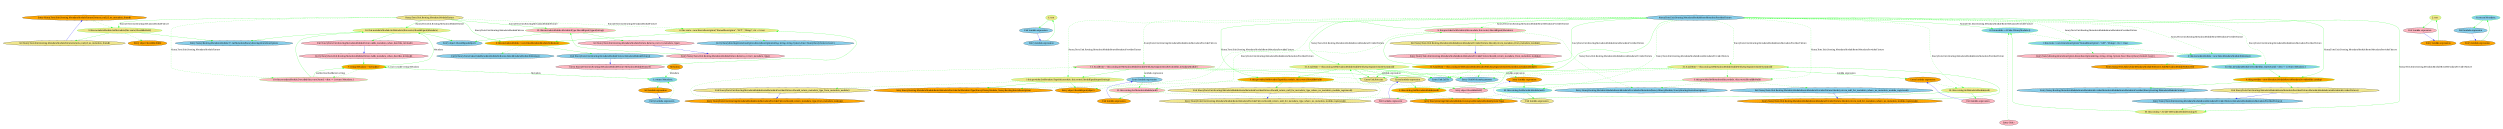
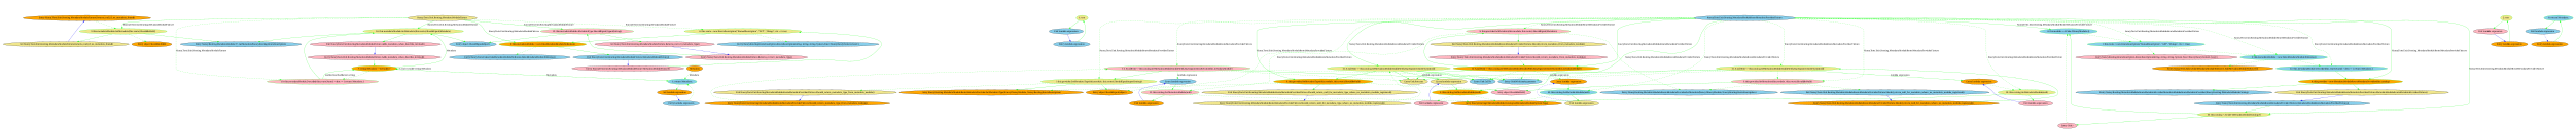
  digraph {
    fontname="Noto Serif"
    node [cluster="lambda expression" file="MetadataModuleRouteMetadataProviderFixture.cs" fillcolor=skyblue fontname="Noto Serif" style=filled]
    edge [color=green fontname="Noto Serif" style=solid]
    n1 [cluster="Nancy.Tests.Unit.Routing.MetadataModuleFixture.Returns_null_if_no_metadata_found()" file="MetadataModuleFixture.cs" fillcolor=orange label="Entry Nancy.Tests.Unit.Routing.MetadataModuleFixture.Returns_null_if_no_metadata_found()" span="33-33"]
    n2 [cluster="Nancy.Tests.Unit.Routing.MetadataModuleFixture.Returns_null_if_no_metadata_found()" color=green community=0 file="MetadataModuleFixture.cs" fillcolor=khaki label="3: this.metadataModule.GetMetadata(this.route).ShouldBeNull()" span="36-36"]
    n3 [cluster="Nancy.Tests.Unit.Routing.MetadataModuleFixture.Returns_null_if_no_metadata_found()" file="MetadataModuleFixture.cs" fillcolor=khaki label="Exit Nancy.Tests.Unit.Routing.MetadataModuleFixture.Returns_null_if_no_metadata_found()" span="33-33"]
    n4 [cluster="object.ShouldBeNull()" file="MetadataModuleFixture.cs" fillcolor=orange label="Entry object.ShouldBeNull()" span="145-145"]
    n5 [cluster="Nancy.Routing.MetadataModule<T>.GetMetadata(Nancy.Routing.RouteDescription)" file="MetadataModuleFixture.cs" label="Entry Nancy.Routing.MetadataModule<T>.GetMetadata(Nancy.Routing.RouteDescription)" span="30-30"]
    n6 [cluster="object.ShouldEqual(object)" file="MetadataModuleFixture.cs" label="Entry object.ShouldEqual(object)" span="105-105"]
    n7 [cluster="Nancy.Tests.Unit.Routing.MetadataModuleFixture.MetadataModuleFixture()" file="MetadataModuleFixture.cs" fillcolor=lightpink label="Entry Nancy.Tests.Unit.Routing.MetadataModuleFixture.MetadataModuleFixture()" span="13-13"]
    n8 [cluster="Nancy.Tests.Unit.Routing.MetadataModuleFixture.MetadataModuleFixture()" color=green community=0 file="MetadataModuleFixture.cs" fillcolor=khaki label="4: this.route = new RouteDescription(''NamedDescription'', ''GET'', ''/things'', ctx => true)" span="15-15"]
    n9 [cluster="Nancy.Tests.Unit.Routing.MetadataModuleFixture.MetadataModuleFixture()" color=green community=0 file="MetadataModuleFixture.cs" fillcolor=orange label="8: this.metadataModule = new FakeMetadataModuleNoRoutes()" span="16-16"]
    n10 [cluster="Nancy.Routing.RouteDescription.RouteDescription(string, string, string, System.Func<Nancy.NancyContext, bool>)" file="MetadataModuleFixture.cs" label="Entry Nancy.Routing.RouteDescription.RouteDescription(string, string, string, System.Func<Nancy.NancyContext, bool>)" span="17-17"]
    n11 [cluster="Nancy.Tests.Unit.Routing.MetadataModuleFixture.MetadataModuleFixture()" file="MetadataModuleFixture.cs" label="Exit Nancy.Tests.Unit.Routing.MetadataModuleFixture.MetadataModuleFixture()" span="13-13"]
    n12 [cluster="Nancy.Tests.Fakes.FakeMetadataModuleNoRoutes.FakeMetadataModuleNoRoutes()" file="MetadataModuleFixture.cs" label="Entry Nancy.Tests.Fakes.FakeMetadataModuleNoRoutes.FakeMetadataModuleNoRoutes()" span="4-4"]
    n13 [cluster="Nancy.Tests.Unit.Routing.MetadataModuleFixture.Adds_metadata_when_describe_invoked()" file="MetadataModuleFixture.cs" fillcolor=lightpink label="Entry Nancy.Tests.Unit.Routing.MetadataModuleFixture.Adds_metadata_when_describe_invoked()" span="20-20"]
    n14 [cluster="Nancy.Tests.Unit.Routing.MetadataModuleFixture.Adds_metadata_when_describe_invoked()" color=green community=0 file="MetadataModuleFixture.cs" fillcolor=orange label="7: string Metadata = ''metadata''" span="23-23"]
    n15 [cluster="Nancy.Tests.Unit.Routing.MetadataModuleFixture.Adds_metadata_when_describe_invoked()" color=green community=0 file="MetadataModuleFixture.cs" fillcolor=lightpink label="10: this.metadataModule.Describe[this.route.Name] = desc => { return Metadata; }" span="26-26"]
    n16 [cluster="Nancy.Tests.Unit.Routing.MetadataModuleFixture.Adds_metadata_when_describe_invoked()" color=green community=0 file="MetadataModuleFixture.cs" fillcolor=khaki label="14: this.metadataModule.GetMetadata(this.route).ShouldEqual(Metadata)" span="29-29"]
    n17 [color=green community=0 file="MetadataModuleFixture.cs" label="1: return Metadata;" span="26-26"]
    n18 [cluster="Nancy.Tests.Unit.Routing.MetadataModuleFixture.Adds_metadata_when_describe_invoked()" file="MetadataModuleFixture.cs" fillcolor=lightpink label="Exit Nancy.Tests.Unit.Routing.MetadataModuleFixture.Adds_metadata_when_describe_invoked()" span="20-20"]
    n19 [file="MetadataModuleFixture.cs" fillcolor=orange label="Exit lambda expression" span="26-26"]
    n20 [file="MetadataModuleFixture.cs" label="Entry lambda expression" span="26-26"]
    n21 [color=green community=0 file="MetadataModuleFixture.cs" fillcolor=khaki label="1: true" span="15-15"]
    n22 [file="MetadataModuleFixture.cs" label="Exit lambda expression" span="15-15"]
    n23 [file="MetadataModuleFixture.cs" label="Entry lambda expression" span="15-15"]
    n24 [cluster="Nancy.Tests.Unit.Routing.MetadataModuleFixture.Returns_correct_metadata_type()" file="MetadataModuleFixture.cs" fillcolor=lightpink label="Entry Nancy.Tests.Unit.Routing.MetadataModuleFixture.Returns_correct_metadata_type()" span="40-40"]
    n25 [cluster="Nancy.Tests.Unit.Routing.MetadataModuleFixture.Returns_correct_metadata_type()" color=green community=0 file="MetadataModuleFixture.cs" fillcolor=lightpink label="13: this.metadataModule.MetadataType.ShouldEqual(typeof(string))" span="42-42"]
    n26 [cluster="Nancy.Tests.Unit.Routing.MetadataModuleFixture.Returns_correct_metadata_type()" file="MetadataModuleFixture.cs" fillcolor=lightpink label="Exit Nancy.Tests.Unit.Routing.MetadataModuleFixture.Returns_correct_metadata_type()" span="40-40"]
    n27 [file="MetadataModuleFixture.cs" fillcolor=khaki label="Nancy.Tests.Unit.Routing.MetadataModuleFixture" cluster=""]
    n28 [file="MetadataModuleFixture.cs" fillcolor=orange label=Metadata cluster=""]
    n29 [cluster="object.ShouldEqual(object)" fillcolor=orange label="Entry object.ShouldEqual(object)" span="105-105"]
    n30 [cluster="Unk.>" fillcolor=lightpink label="Entry Unk.>"]
    n31 [cluster="Nancy.Tests.Unit.Routing.MetadataModuleRouteMetadataProviderFixture.MetadataModuleRouteMetadataProviderFixture()" color=green community=0 label="6: this.module = A.Fake<INancyModule>()" span="21-21"]
    n32 [cluster="Nancy.Tests.Fakes.FakeMetadataModuleNoRoutes.FakeMetadataModuleNoRoutes()" fillcolor=orange label="Entry Nancy.Tests.Fakes.FakeMetadataModuleNoRoutes.FakeMetadataModuleNoRoutes()" span="4-4"]
    n33 [cluster="object.ShouldBeNull()" fillcolor=lightpink label="Entry object.ShouldBeNull()" span="145-145"]
    n34 [cluster="Nancy.Routing.IMetadataModuleCatalog.GetMetadataModule(System.Type)" fillcolor=orange label="Entry Nancy.Routing.IMetadataModuleCatalog.GetMetadataModule(System.Type)" span="14-14"]
    n35 [cluster="Nancy.Tests.Unit.Routing.MetadataModuleRouteMetadataProviderFixture.Should_return_metadata_from_metadata_module()" fillcolor=lightpink label="Entry Nancy.Tests.Unit.Routing.MetadataModuleRouteMetadataProviderFixture.Should_return_metadata_from_metadata_module()" span="60-60"]
    n36 [cluster="Nancy.Tests.Unit.Routing.MetadataModuleRouteMetadataProviderFixture.Should_return_metadata_from_metadata_module()" color=green community=0 fillcolor=orange label="11: A.CallTo(() => this.catalog.GetMetadataModule(null)).WithAnyArguments().Returns(this.metadataModule)" span="63-63"]
    n37 [cluster="Nancy.Tests.Unit.Routing.MetadataModuleRouteMetadataProviderFixture.Should_return_metadata_from_metadata_module()" color=green community=0 fillcolor=lightpink label="9: this.provider.GetMetadata(this.module, this.route).ShouldEqual(Metadata)" span="66-66"]
    n38 [cluster="Unk.CallTo" label="Entry Unk.CallTo"]
    n39 [cluster="Unk.WithAnyArguments" label="Entry Unk.WithAnyArguments"]
    n40 [cluster="Unk.Returns" fillcolor=khaki label="Entry Unk.Returns"]
    n41 [fillcolor=orange label="Entry lambda expression" span="63-63"]
    n42 [cluster="Nancy.Tests.Unit.Routing.MetadataModuleRouteMetadataProviderFixture.Should_return_metadata_from_metadata_module()" fillcolor=khaki label="Exit Nancy.Tests.Unit.Routing.MetadataModuleRouteMetadataProviderFixture.Should_return_metadata_from_metadata_module()" span="60-60"]
    n43 [cluster="Nancy.Routing.MetadataModuleRouteMetadataProvider.GetMetadata(Nancy.INancyModule, Nancy.Routing.RouteDescription)" label="Entry Nancy.Routing.MetadataModuleRouteMetadataProvider.GetMetadata(Nancy.INancyModule, Nancy.Routing.RouteDescription)" span="20-20"]
    n44 [color=green community=0 label="10: this.catalog.GetMetadataModule(null)" span="63-63"]
    n45 [cluster="Nancy.Routing.MetadataModuleRouteMetadataProvider.MetadataModuleRouteMetadataProvider(Nancy.Routing.IMetadataModuleCatalog)" label="Entry Nancy.Routing.MetadataModuleRouteMetadataProvider.MetadataModuleRouteMetadataProvider(Nancy.Routing.IMetadataModuleCatalog)" span="8-8"]
    n46 [cluster="Nancy.Tests.Unit.Routing.MetadataModuleRouteMetadataProviderFixture.Should_return_null_for_metadata_type_where_no_metadata_module_registered()" fillcolor=khaki label="Entry Nancy.Tests.Unit.Routing.MetadataModuleRouteMetadataProviderFixture.Should_return_null_for_metadata_type_where_no_metadata_module_registered()" span="30-30"]
    n47 [cluster="Nancy.Tests.Unit.Routing.MetadataModuleRouteMetadataProviderFixture.Should_return_null_for_metadata_type_where_no_metadata_module_registered()" color=green community=0 fillcolor=khaki label="11: A.CallTo(() => this.catalog.GetMetadataModule(null)).WithAnyArguments().Returns(null)" span="33-33"]
    n48 [cluster="Nancy.Tests.Unit.Routing.MetadataModuleRouteMetadataProviderFixture.Should_return_null_for_metadata_type_where_no_metadata_module_registered()" color=green community=0 fillcolor=orange label="9: this.provider.GetMetadataType(this.module, this.route).ShouldBeNull()" span="36-36"]
    n49 [fillcolor=khaki label="Entry lambda expression" span="33-33"]
    n50 [cluster="Nancy.Tests.Unit.Routing.MetadataModuleRouteMetadataProviderFixture.Should_return_null_for_metadata_type_where_no_metadata_module_registered()" fillcolor=khaki label="Exit Nancy.Tests.Unit.Routing.MetadataModuleRouteMetadataProviderFixture.Should_return_null_for_metadata_type_where_no_metadata_module_registered()" span="30-30"]
    n51 [cluster="Nancy.Routing.MetadataModuleRouteMetadataProvider.GetMetadataType(Nancy.INancyModule, Nancy.Routing.RouteDescription)" fillcolor=orange label="Entry Nancy.Routing.MetadataModuleRouteMetadataProvider.GetMetadataType(Nancy.INancyModule, Nancy.Routing.RouteDescription)" span="13-13"]
    n52 [color=green community=0 fillcolor=orange label="5: this.catalog.GetMetadataModule(null)" span="33-33"]
    n53 [cluster="Nancy.Tests.Unit.Routing.MetadataModuleRouteMetadataProviderFixture.Should_return_null_for_metadata_where_no_metadata_module_registered()" fillcolor=orange label="Entry Nancy.Tests.Unit.Routing.MetadataModuleRouteMetadataProviderFixture.Should_return_null_for_metadata_where_no_metadata_module_registered()" span="40-40"]
    n54 [cluster="Nancy.Tests.Unit.Routing.MetadataModuleRouteMetadataProviderFixture.Should_return_null_for_metadata_where_no_metadata_module_registered()" color=green community=0 fillcolor=khaki label="11: A.CallTo(() => this.catalog.GetMetadataModule(null)).WithAnyArguments().Returns(null)" span="43-43"]
    n55 [cluster="Nancy.Tests.Unit.Routing.MetadataModuleRouteMetadataProviderFixture.Should_return_null_for_metadata_where_no_metadata_module_registered()" color=green community=0 fillcolor=lightpink label="0: this.provider.GetMetadata(this.module, this.route).ShouldBeNull()" span="46-46"]
    n56 [fillcolor=orange label="Entry lambda expression" span="43-43"]
    n57 [cluster="Nancy.Tests.Unit.Routing.MetadataModuleRouteMetadataProviderFixture.Should_return_null_for_metadata_where_no_metadata_module_registered()" label="Exit Nancy.Tests.Unit.Routing.MetadataModuleRouteMetadataProviderFixture.Should_return_null_for_metadata_where_no_metadata_module_registered()" span="40-40"]
    n58 [color=green community=0 fillcolor=khaki label="10: this.catalog.GetMetadataModule(null)" span="43-43"]
    n59 [cluster="Nancy.Routing.RouteDescription.RouteDescription(string, string, string, System.Func<Nancy.NancyContext, bool>)" fillcolor=lightpink label="Entry Nancy.Routing.RouteDescription.RouteDescription(string, string, string, System.Func<Nancy.NancyContext, bool>)" span="17-17"]
    n60 [fillcolor=khaki label="Exit lambda expression" span="63-63"]
    n61 [color=green community=0 fillcolor=khaki label="2: true" span="22-22"]
    n62 [fillcolor=lightpink label="Exit lambda expression" span="22-22"]
    n63 [fillcolor=orange label="Entry lambda expression" span="22-22"]
    n64 [color=green community=0 label="8: return Metadata;" span="24-24"]
    n65 [label="Exit lambda expression" span="24-24"]
    n66 [fillcolor=orange label="Entry lambda expression" span="24-24"]
    n67 [fillcolor=lightpink label="Exit lambda expression" span="33-33"]
    n68 [fillcolor=lightpink label="Exit lambda expression" span="43-43"]
    n69 [label="Entry lambda expression" span="53-53"]
    n70 [color=green community=0 fillcolor=lightpink label="13: this.catalog.GetMetadataModule(null)" span="53-53"]
    n71 [fillcolor=orange label="Exit lambda expression" span="53-53"]
    n72 [cluster="Nancy.Tests.Unit.Routing.MetadataModuleRouteMetadataProviderFixture.Should_return_metadata_type_from_metadata_module()" fillcolor=orange label="Entry Nancy.Tests.Unit.Routing.MetadataModuleRouteMetadataProviderFixture.Should_return_metadata_type_from_metadata_module()" span="50-50"]
    n73 [cluster="Nancy.Tests.Unit.Routing.MetadataModuleRouteMetadataProviderFixture.Should_return_metadata_type_from_metadata_module()" color=green community=0 fillcolor=lightpink label="11: A.CallTo(() => this.catalog.GetMetadataModule(null)).WithAnyArguments().Returns(this.metadataModule)" span="53-53"]
    n74 [cluster="Nancy.Tests.Unit.Routing.MetadataModuleRouteMetadataProviderFixture.Should_return_metadata_type_from_metadata_module()" color=green community=0 fillcolor=khaki label="6: this.provider.GetMetadataType(this.module, this.route).ShouldEqual(typeof(string))" span="56-56"]
    n75 [cluster="Nancy.Tests.Unit.Routing.MetadataModuleRouteMetadataProviderFixture.Should_return_metadata_type_from_metadata_module()" fillcolor=khaki label="Exit Nancy.Tests.Unit.Routing.MetadataModuleRouteMetadataProviderFixture.Should_return_metadata_type_from_metadata_module()" span="50-50"]
    n76 [cluster="Nancy.Tests.Unit.Routing.MetadataModuleRouteMetadataProviderFixture.MetadataModuleRouteMetadataProviderFixture()" label="Entry Nancy.Tests.Unit.Routing.MetadataModuleRouteMetadataProviderFixture.MetadataModuleRouteMetadataProviderFixture()" span="18-18"]
    n77 [cluster="Nancy.Tests.Unit.Routing.MetadataModuleRouteMetadataProviderFixture.MetadataModuleRouteMetadataProviderFixture()" color=green community=0 fillcolor=khaki label="10: this.catalog = A.Fake<IMetadataModuleCatalog>()" span="20-20"]
    n78 [cluster="Nancy.Tests.Unit.Routing.MetadataModuleRouteMetadataProviderFixture.MetadataModuleRouteMetadataProviderFixture()" color=green community=0 label="2: this.route = new RouteDescription(''NamedDescription'', ''GET'', ''/things'', ctx => true)" span="22-22"]
    n79 [cluster="Nancy.Tests.Unit.Routing.MetadataModuleRouteMetadataProviderFixture.MetadataModuleRouteMetadataProviderFixture()" color=green community=0 label="6: this.metadataModule = new FakeMetadataModuleNoRoutes()" span="23-23"]
    n80 [cluster="Nancy.Tests.Unit.Routing.MetadataModuleRouteMetadataProviderFixture.MetadataModuleRouteMetadataProviderFixture()" color=green community=0 label="12: this.metadataModule.Describe[this.route.Name] = desc => { return Metadata; }" span="24-24"]
    n81 [cluster="Nancy.Tests.Unit.Routing.MetadataModuleRouteMetadataProviderFixture.MetadataModuleRouteMetadataProviderFixture()" color=green community=0 fillcolor=orange label="4: this.provider = new MetadataModuleRouteMetadataProvider(this.catalog)" span="26-26"]
    n82 [cluster="Nancy.Tests.Unit.Routing.MetadataModuleRouteMetadataProviderFixture.MetadataModuleRouteMetadataProviderFixture()" fillcolor=khaki label="Exit Nancy.Tests.Unit.Routing.MetadataModuleRouteMetadataProviderFixture.MetadataModuleRouteMetadataProviderFixture()" span="18-18"]
    n83 [label="Nancy.Tests.Unit.Routing.MetadataModuleRouteMetadataProviderFixture" cluster=""]
    n1 -> n2 [style=dashed]
    n2 -> n3
    n2 -> n4 [style=dashed]
    n2 -> n5
    n3 -> n1 [color=blue]
    n7 -> n8
    n8 -> n9
    n8 -> n10 [style=dashed]
    n9 -> n11
    n9 -> n12 [style=dashed]
    n11 -> n7 [color=blue]
    n13 -> n14
    n14 -> n14 [label="Local variable string Metadata"]
    n14 -> n15 [style=dashed]
    n14 -> n16 [label=Metadata]
    n14 -> n17 [label=Metadata]
    n15 -> n14 [label="method methodReturn string "]
    n15 -> n16
    n16 -> n5
    n16 -> n6
    n16 -> n18
    n17 -> n19 [style=dashed]
    n18 -> n13 [color=blue]
    n19 -> n20 [color=blue]
    n20 -> n17 [style=dashed]
    n21 -> n22
    n22 -> n23 [color=blue]
    n23 -> n21
    n24 -> n25
    n25 -> n6
    n25 -> n26
    n26 -> n24 [color=blue]
    n27 -> n2 [label="Nancy.Tests.Unit.Routing.MetadataModuleFixture"]
    n27 -> n8 [label="Nancy.Tests.Unit.Routing.MetadataModuleFixture" style=dashed]
    n27 -> n9 [label="Nancy.Tests.Unit.Routing.MetadataModuleFixture"]
    n27 -> n15 [label="Nancy.Tests.Unit.Routing.MetadataModuleFixture" style=dashed]
    n27 -> n16 [label="Nancy.Tests.Unit.Routing.MetadataModuleFixture"]
    n27 -> n25 [label="Nancy.Tests.Unit.Routing.MetadataModuleFixture"]
    n28 -> n17 [label=Metadata style=dashed]
    n30 -> n31 [style=dashed]
    n31 -> n78 [style=dashed]
    n35 -> n36 [style=dashed]
    n36 -> n37
    n36 -> n38 [style=dashed]
    n36 -> n39 [style=dashed]
    n36 -> n40
    n36 -> n41 [label="lambda expression" style=dashed]
    n37 -> n29 [style=dashed]
    n37 -> n42
    n37 -> n43 [style=dashed]
    n41 -> n44
    n42 -> n35 [color=blue]
    n44 -> n34 [style=dashed]
    n44 -> n60
    n46 -> n47 [style=dashed]
    n47 -> n38
    n47 -> n39
    n47 -> n40
    n47 -> n48
    n47 -> n49 [label="lambda expression"]
    n48 -> n33 [style=dashed]
    n48 -> n50
    n48 -> n51 [style=dashed]
    n49 -> n52
    n50 -> n46 [color=blue style=dashed]
    n52 -> n34 [style=dashed]
    n52 -> n67 [style=dashed]
    n53 -> n54
    n54 -> n38 [style=dashed]
    n54 -> n39 [style=dashed]
    n54 -> n40
    n54 -> n55 [style=dashed]
    n54 -> n56 [label="lambda expression"]
    n55 -> n33
    n55 -> n43 [style=dashed]
    n55 -> n57 [style=dashed]
    n56 -> n58 [style=dashed]
    n57 -> n53 [color=blue]
    n58 -> n34
    n58 -> n68
    n60 -> n41 [color=blue style=dashed]
    n61 -> n62
    n62 -> n63 [color=blue]
    n63 -> n61
    n64 -> n65
    n65 -> n66 [color=blue style=dashed]
    n66 -> n64
    n67 -> n49 [color=blue]
    n68 -> n56 [color=blue]
    n69 -> n70
    n70 -> n34 [style=dashed]
    n70 -> n71
    n71 -> n69 [color=blue]
    n72 -> n73 [style=dashed]
    n73 -> n38
    n73 -> n39 [style=dashed]
    n73 -> n40 [style=dashed]
    n73 -> n69 [label="lambda expression" style=dashed]
    n73 -> n74
    n74 -> n29
    n74 -> n51
    n74 -> n75 [style=dashed]
    n75 -> n72 [color=blue]
    n76 -> n77
+   n77 -> n30
    n77 -> n31
    n78 -> n59 [style=dashed]
    n78 -> n79 [style=dashed]
    n79 -> n32 [style=dashed]
    n79 -> n80 [style=dashed]
    n80 -> n81
    n81 -> n45
    n81 -> n82
    n82 -> n76 [color=blue]
    n83 -> n31 [label="Nancy.Tests.Unit.Routing.MetadataModuleRouteMetadataProviderFixture"]
    n83 -> n36 [label="Nancy.Tests.Unit.Routing.MetadataModuleRouteMetadataProviderFixture"]
    n83 -> n37 [label="Nancy.Tests.Unit.Routing.MetadataModuleRouteMetadataProviderFixture" style=dashed]
    n83 -> n44 [label="Nancy.Tests.Unit.Routing.MetadataModuleRouteMetadataProviderFixture" style=dashed]
    n83 -> n47 [label="Nancy.Tests.Unit.Routing.MetadataModuleRouteMetadataProviderFixture"]
    n83 -> n48 [label="Nancy.Tests.Unit.Routing.MetadataModuleRouteMetadataProviderFixture"]
    n83 -> n52 [label="Nancy.Tests.Unit.Routing.MetadataModuleRouteMetadataProviderFixture"]
    n83 -> n54 [label="Nancy.Tests.Unit.Routing.MetadataModuleRouteMetadataProviderFixture" style=dashed]
    n83 -> n55 [label="Nancy.Tests.Unit.Routing.MetadataModuleRouteMetadataProviderFixture" style=dashed]
    n83 -> n58 [label="Nancy.Tests.Unit.Routing.MetadataModuleRouteMetadataProviderFixture" style=dashed]
    n83 -> n70 [label="Nancy.Tests.Unit.Routing.MetadataModuleRouteMetadataProviderFixture" style=dashed]
    n83 -> n73 [label="Nancy.Tests.Unit.Routing.MetadataModuleRouteMetadataProviderFixture" style=dashed]
    n83 -> n74 [label="Nancy.Tests.Unit.Routing.MetadataModuleRouteMetadataProviderFixture" style=dashed]
    n83 -> n77 [label="Nancy.Tests.Unit.Routing.MetadataModuleRouteMetadataProviderFixture"]
    n83 -> n78 [label="Nancy.Tests.Unit.Routing.MetadataModuleRouteMetadataProviderFixture" style=dashed]
    n83 -> n79 [label="Nancy.Tests.Unit.Routing.MetadataModuleRouteMetadataProviderFixture" style=dashed]
    n83 -> n80 [label="Nancy.Tests.Unit.Routing.MetadataModuleRouteMetadataProviderFixture" style=dashed]
    n83 -> n81 [label="Nancy.Tests.Unit.Routing.MetadataModuleRouteMetadataProviderFixture"]
  }
